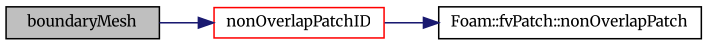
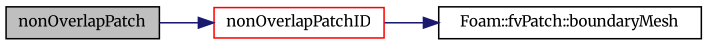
  digraph {
    fontname=Merriweather
    rankdir=LR
    node [color=black fontname=Merriweather fontsize=10 shape=record]
    edge [color=midnightblue fontname=Merriweather fontsize=10 labelfontname=Helvetica labelfontsize=10 style=solid]
-   n1 [fillcolor=grey75 fontcolor=black height=0.2 label=boundaryMesh style=filled width=0.4]
+   n1 [fillcolor=grey75 fontcolor=black height=0.2 label=nonOverlapPatch style=filled width=0.4]
    n2 [color=red height=0.2 label=nonOverlapPatchID width=0.4]
-   n3 [height=0.2 label="Foam::fvPatch::nonOverlapPatch" width=0.4]
+   n3 [height=0.2 label="Foam::fvPatch::boundaryMesh" width=0.4]
    n1 -> n2
    n2 -> n3
  }
